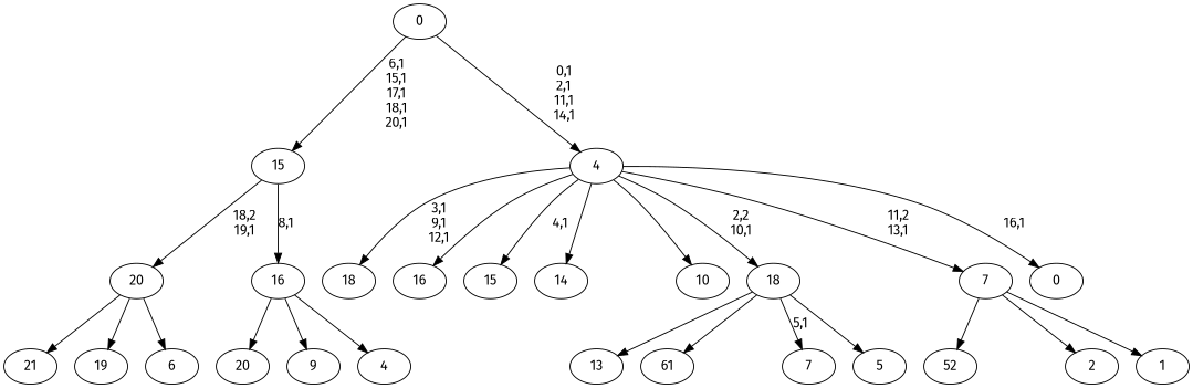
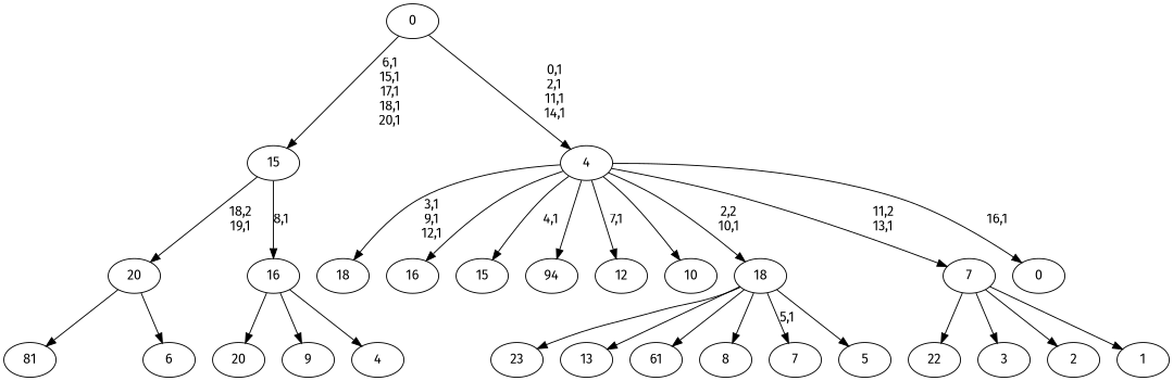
  digraph {
    fontname="Fira Sans"
    node [fontname="Fira Sans"]
    edge [fontname="Fira Sans"]
-   n2 [label=52]
-   n3 [label=21]
+   n1 [label=23]
+   n2 [label=22]
+   n3 [label=81]
    n4 [label=20]
-   n5 [label=19]
    n6 [label=18]
    n7 [label=16]
    n8 [label=15]
-   n9 [label=14]
+   n9 [label=94]
    n10 [label=13]
+   n11 [label=12]
    n12 [label=61]
    n13 [label=10]
    n14 [label=9]
+   n15 [label=8]
    n16 [label=7]
    n17 [label=6]
    20
    n19 [label=5]
    18
    n21 [label=4]
    16
    15
+   n24 [label=3]
    n25 [label=2]
    n26 [label=1]
    7
    n28 [label=0]
    4
    0
    20 -> n3
-   20 -> n5
    20 -> n17
+   18 -> n1
    18 -> n10
    18 -> n12
+   18 -> n15
    18 -> n16 [label="5,1"]
    18 -> n19
    16 -> n4
    16 -> n14
    16 -> n21
    15 -> 20 [label="18,2\n19,1"]
    15 -> 16 [label="8,1"]
    7 -> n2
+   7 -> n24
    7 -> n25
    7 -> n26
    4 -> n6 [label="3,1\n9,1\n12,1"]
    4 -> n7
    4 -> n8 [label="4,1"]
    4 -> n9
+   4 -> n11 [label="7,1"]
    4 -> n13
    4 -> 18 [label="2,2\n10,1"]
    4 -> 7 [label="11,2\n13,1"]
    4 -> n28 [label="16,1"]
    0 -> 15 [label="6,1\n15,1\n17,1\n18,1\n20,1"]
    0 -> 4 [label="0,1\n2,1\n11,1\n14,1"]
  }
